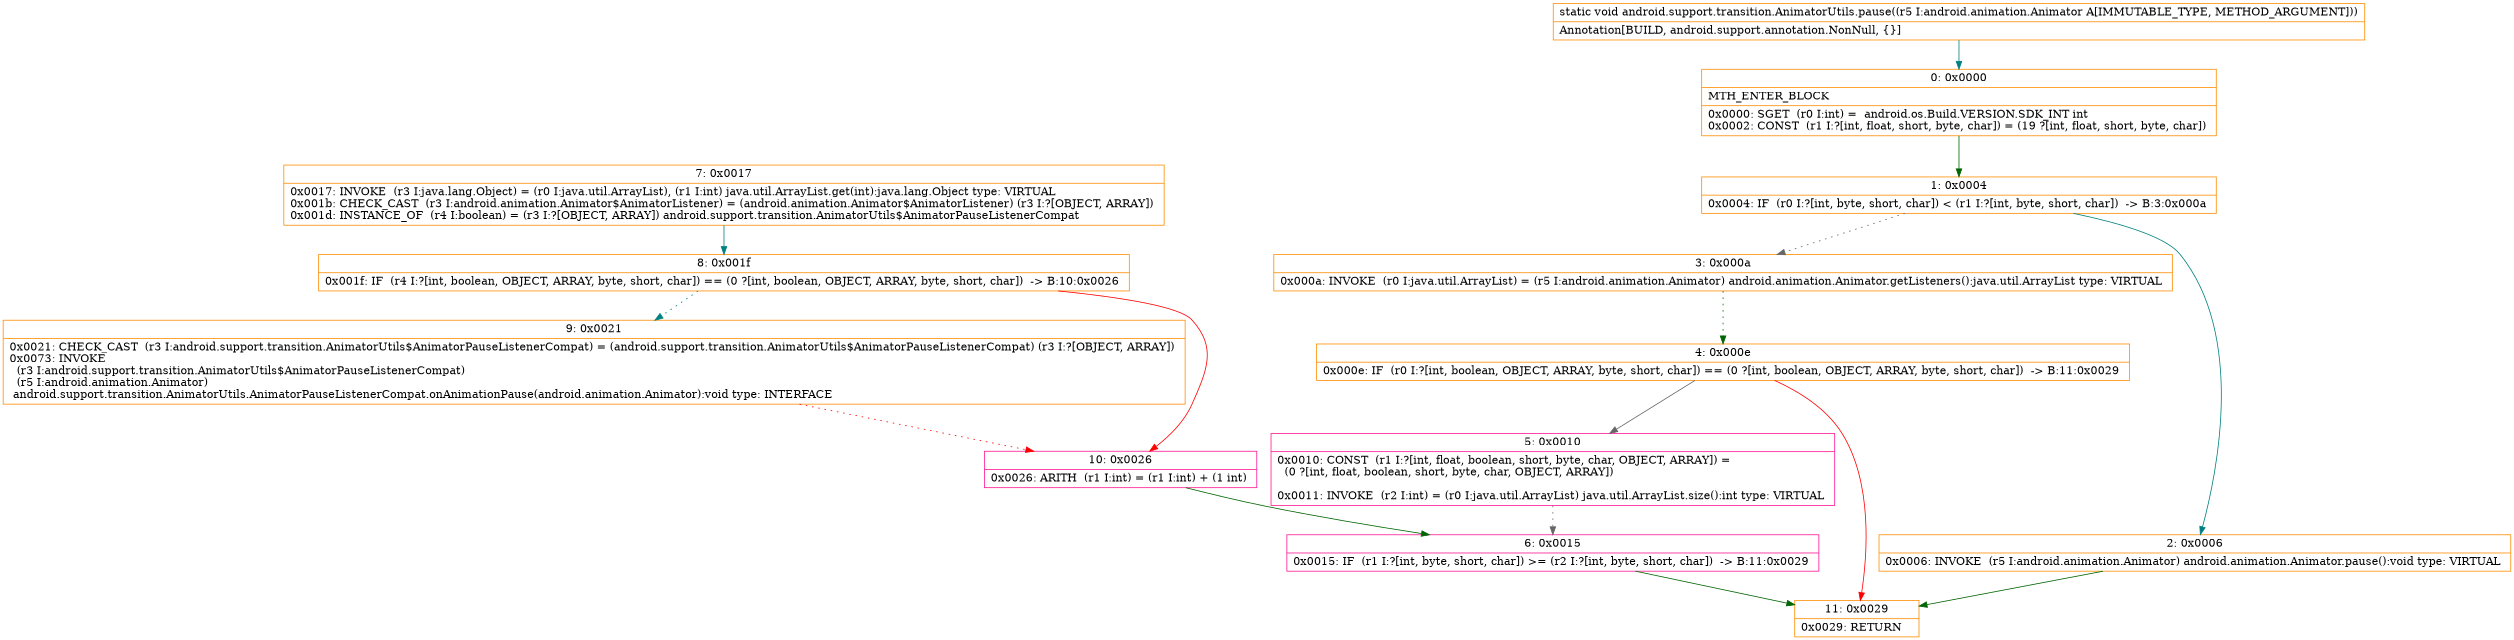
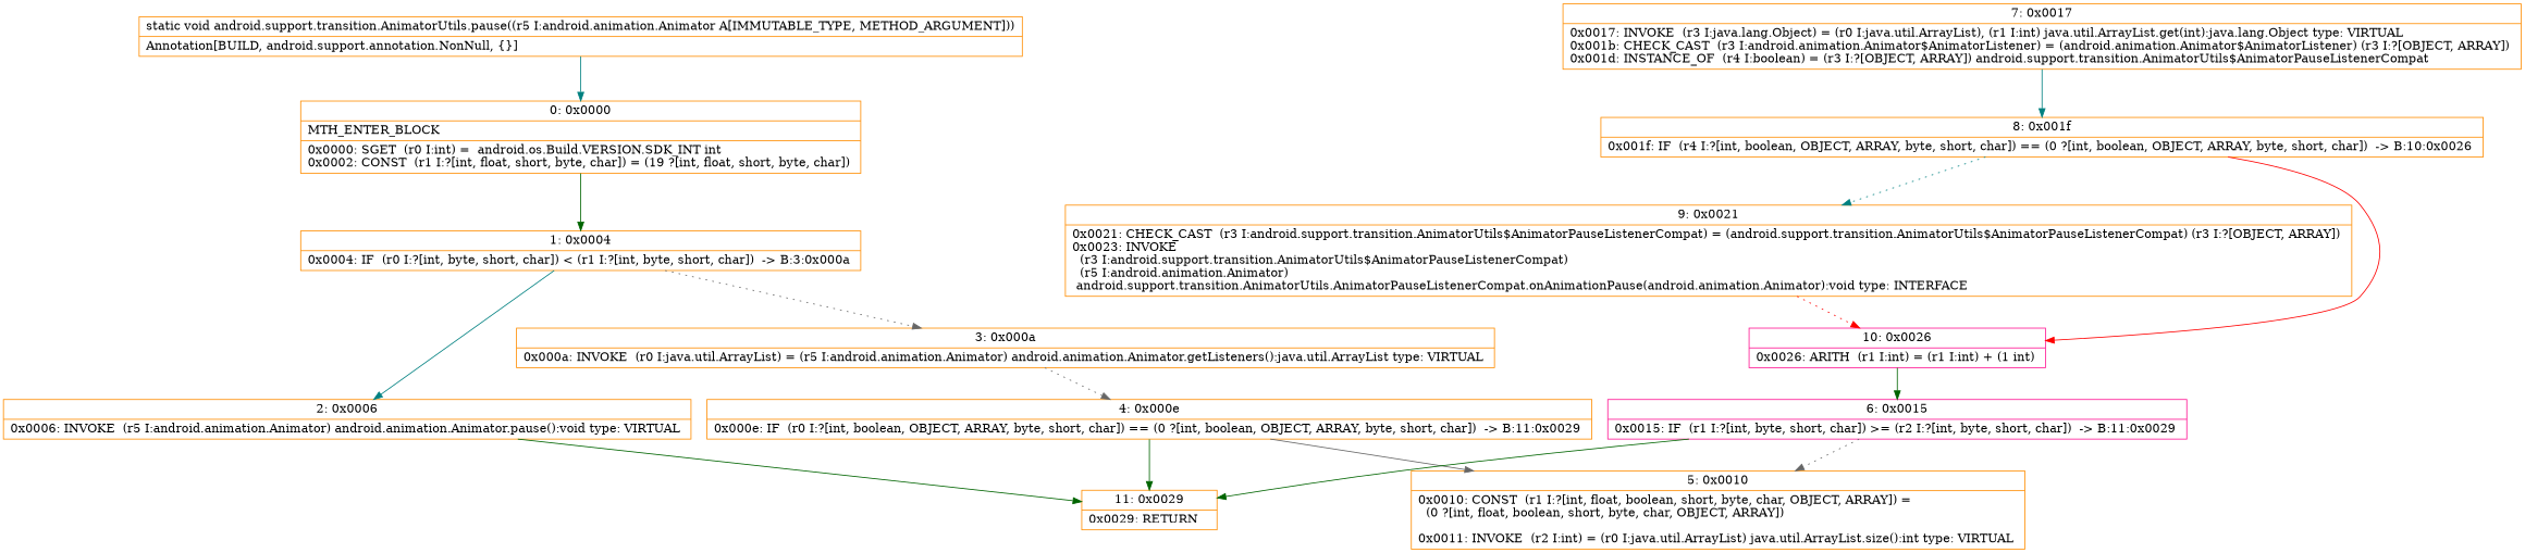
  digraph {
    node [color=darkorange shape=record]
    edge [color=darkgreen style=solid]
    n1 [label="{0\:\ 0x0000|MTH_ENTER_BLOCK\l|0x0000: SGET  (r0 I:int) =  android.os.Build.VERSION.SDK_INT int \l0x0002: CONST  (r1 I:?[int, float, short, byte, char]) = (19 ?[int, float, short, byte, char]) \l}"]
    n2 [label="{1\:\ 0x0004|0x0004: IF  (r0 I:?[int, byte, short, char]) \< (r1 I:?[int, byte, short, char])  \-\> B:3:0x000a \l}"]
    n3 [label="{2\:\ 0x0006|0x0006: INVOKE  (r5 I:android.animation.Animator) android.animation.Animator.pause():void type: VIRTUAL \l}"]
    n4 [label="{3\:\ 0x000a|0x000a: INVOKE  (r0 I:java.util.ArrayList) = (r5 I:android.animation.Animator) android.animation.Animator.getListeners():java.util.ArrayList type: VIRTUAL \l}"]
    n5 [label="{11\:\ 0x0029|0x0029: RETURN   \l}"]
    n6 [label="{4\:\ 0x000e|0x000e: IF  (r0 I:?[int, boolean, OBJECT, ARRAY, byte, short, char]) == (0 ?[int, boolean, OBJECT, ARRAY, byte, short, char])  \-\> B:11:0x0029 \l}"]
-   n7 [color=deeppink label="{5\:\ 0x0010|0x0010: CONST  (r1 I:?[int, float, boolean, short, byte, char, OBJECT, ARRAY]) = \l  (0 ?[int, float, boolean, short, byte, char, OBJECT, ARRAY])\l \l0x0011: INVOKE  (r2 I:int) = (r0 I:java.util.ArrayList) java.util.ArrayList.size():int type: VIRTUAL \l}"]
+   n7 [label="{5\:\ 0x0010|0x0010: CONST  (r1 I:?[int, float, boolean, short, byte, char, OBJECT, ARRAY]) = \l  (0 ?[int, float, boolean, short, byte, char, OBJECT, ARRAY])\l \l0x0011: INVOKE  (r2 I:int) = (r0 I:java.util.ArrayList) java.util.ArrayList.size():int type: VIRTUAL \l}"]
    n8 [color=deeppink label="{6\:\ 0x0015|0x0015: IF  (r1 I:?[int, byte, short, char]) \>= (r2 I:?[int, byte, short, char])  \-\> B:11:0x0029 \l}"]
    n9 [label="{7\:\ 0x0017|0x0017: INVOKE  (r3 I:java.lang.Object) = (r0 I:java.util.ArrayList), (r1 I:int) java.util.ArrayList.get(int):java.lang.Object type: VIRTUAL \l0x001b: CHECK_CAST  (r3 I:android.animation.Animator$AnimatorListener) = (android.animation.Animator$AnimatorListener) (r3 I:?[OBJECT, ARRAY]) \l0x001d: INSTANCE_OF  (r4 I:boolean) = (r3 I:?[OBJECT, ARRAY]) android.support.transition.AnimatorUtils$AnimatorPauseListenerCompat \l}"]
    n10 [label="{8\:\ 0x001f|0x001f: IF  (r4 I:?[int, boolean, OBJECT, ARRAY, byte, short, char]) == (0 ?[int, boolean, OBJECT, ARRAY, byte, short, char])  \-\> B:10:0x0026 \l}"]
-   n11 [label="{9\:\ 0x0021|0x0021: CHECK_CAST  (r3 I:android.support.transition.AnimatorUtils$AnimatorPauseListenerCompat) = (android.support.transition.AnimatorUtils$AnimatorPauseListenerCompat) (r3 I:?[OBJECT, ARRAY]) \l0x0073: INVOKE  \l  (r3 I:android.support.transition.AnimatorUtils$AnimatorPauseListenerCompat)\l  (r5 I:android.animation.Animator)\l android.support.transition.AnimatorUtils.AnimatorPauseListenerCompat.onAnimationPause(android.animation.Animator):void type: INTERFACE \l}"]
+   n11 [label="{9\:\ 0x0021|0x0021: CHECK_CAST  (r3 I:android.support.transition.AnimatorUtils$AnimatorPauseListenerCompat) = (android.support.transition.AnimatorUtils$AnimatorPauseListenerCompat) (r3 I:?[OBJECT, ARRAY]) \l0x0023: INVOKE  \l  (r3 I:android.support.transition.AnimatorUtils$AnimatorPauseListenerCompat)\l  (r5 I:android.animation.Animator)\l android.support.transition.AnimatorUtils.AnimatorPauseListenerCompat.onAnimationPause(android.animation.Animator):void type: INTERFACE \l}"]
    n12 [color=deeppink label="{10\:\ 0x0026|0x0026: ARITH  (r1 I:int) = (r1 I:int) + (1 int) \l}"]
    n13 [label="{static void android.support.transition.AnimatorUtils.pause((r5 I:android.animation.Animator A[IMMUTABLE_TYPE, METHOD_ARGUMENT]))  | Annotation[BUILD, android.support.annotation.NonNull, \{\}]\l}"]
    n1 -> n2
    n2 -> n3 [color=teal]
    n2 -> n4 [color=gray40 style=dotted]
    n3 -> n5
-   n4 -> n6 [style=dotted]
-   n6 -> n5 [color=red]
+   n4 -> n6 [color=gray40 style=dotted]
+   n6 -> n5
    n6 -> n7 [color=gray40]
-   n7 -> n8 [color=gray40 style=dotted]
+   n8 -> n7 [color=gray40 style=dotted]
    n8 -> n5
    n9 -> n10 [color=teal]
    n10 -> n11 [color=teal style=dotted]
    n10 -> n12 [color=red]
    n11 -> n12 [color=red style=dotted]
    n12 -> n8
    n13 -> n1 [color=teal]
  }
